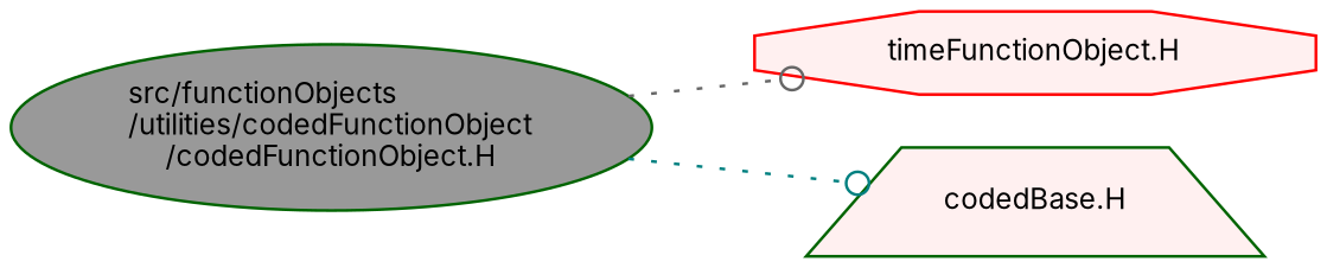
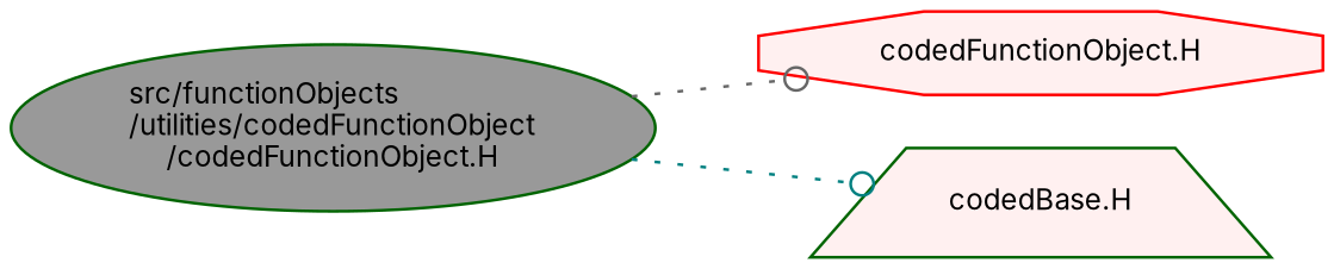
  digraph {
    rankdir=LR
    fontname=Inter
    node [color=darkgreen fillcolor="#FFF0F0" fontname=Inter fontsize=10 style=filled]
    edge [fontname=Inter fontsize=10 labelfontname=Helvetica labelfontsize=10 style=dotted arrowhead=odot]
    n1 [fillcolor=grey60 fontcolor=black height=0.2 label="src/functionObjects\l/utilities/codedFunctionObject\l/codedFunctionObject.H" shape=ellipse width=0.4]
-   n2 [color=red height=0.2 label="timeFunctionObject.H" shape=octagon width=0.4]
+   n2 [color=red height=0.2 label="codedFunctionObject.H" shape=octagon width=0.4]
    n3 [height=0.2 label="codedBase.H" shape=trapezium width=0.4]
    n1 -> n2 [color=gray40]
    n1 -> n3 [color=teal]
  }
